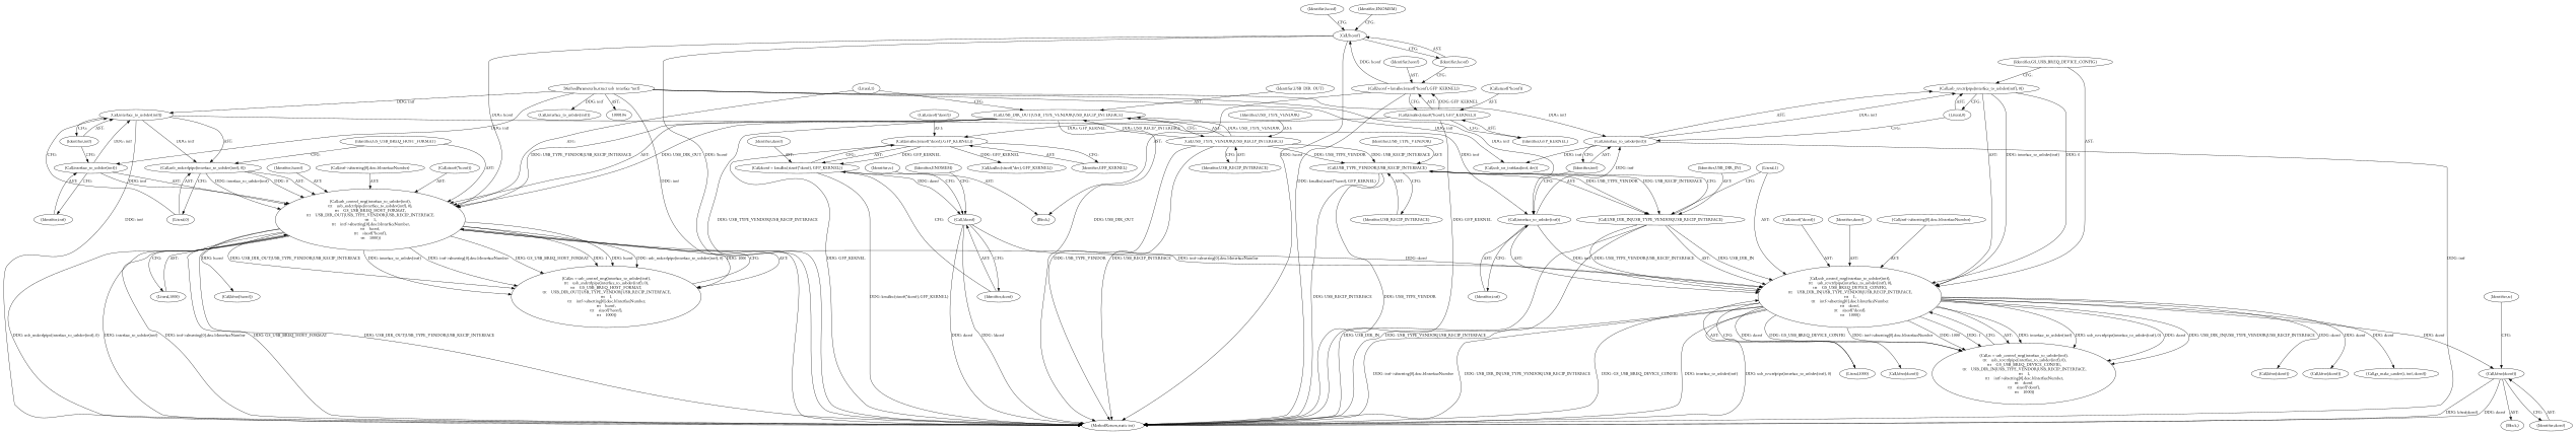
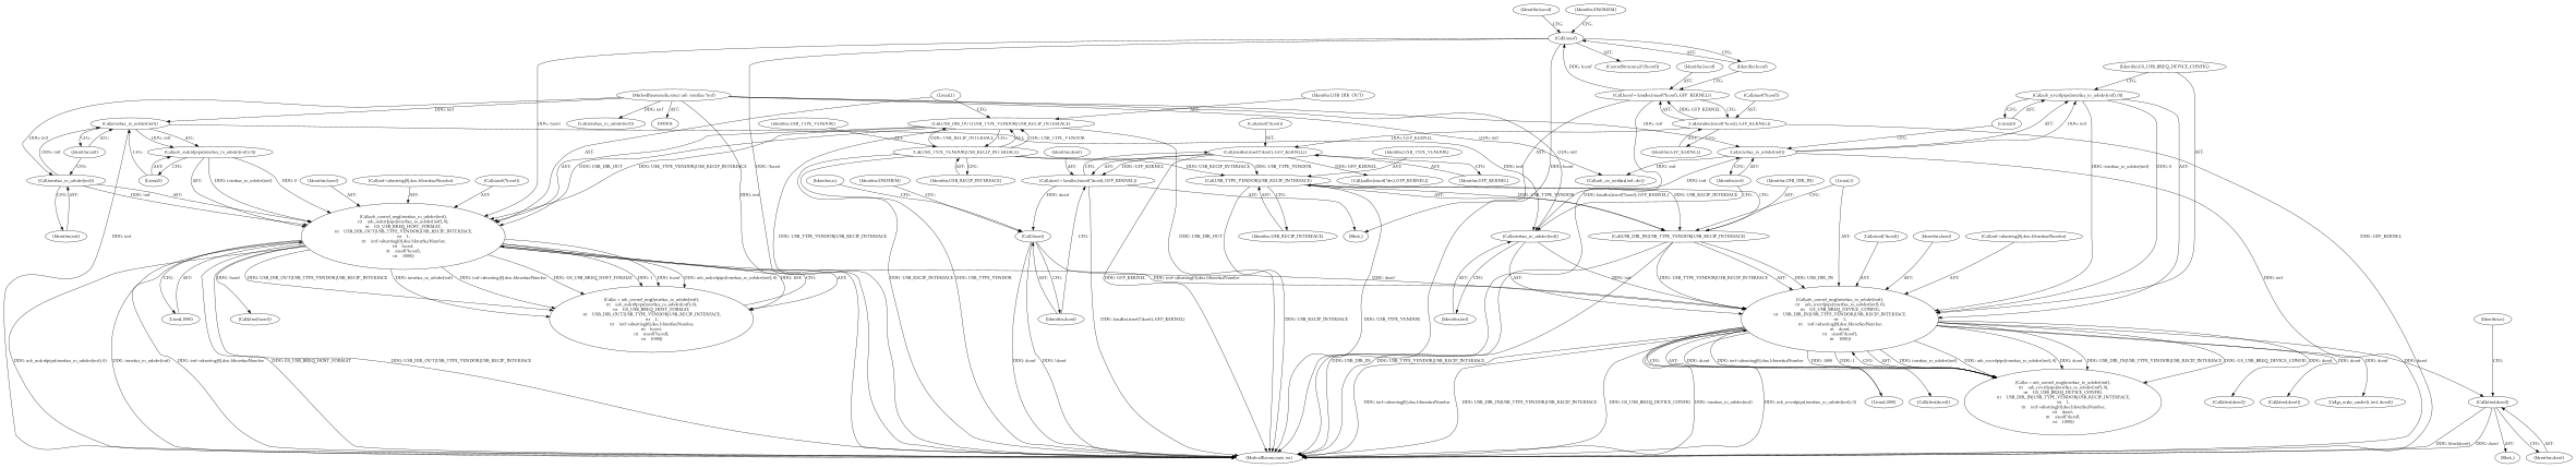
  digraph {
    fontname="EB Garamond"
    node [fontname="EB Garamond"]
    edge [fontname="EB Garamond"]
    n1 [label="(Call,kfree(dconf))"]
    n2 [label="(Block,)"]
    n3 [label="(Identifier,dconf)"]
    n4 [label="(MethodReturn,static int)"]
    n5 [label="(Call,usb_control_msg(interface_to_usbdev(intf),\n \t\t\t     usb_rcvctrlpipe(interface_to_usbdev(intf), 0),\n \t\t\t     GS_USB_BREQ_DEVICE_CONFIG,\n \t\t\t     USB_DIR_IN|USB_TYPE_VENDOR|USB_RECIP_INTERFACE,\n \t\t\t     1,\n \t\t\t     intf->altsetting[0].desc.bInterfaceNumber,\n\t\t\t     dconf,\n\t\t\t     sizeof(*dconf),\n \t\t\t     1000))"]
    n6 [label="(Literal,1000)"]
    n7 [label="(Call,kfree(dconf))"]
    n8 [label="(Call,rc = usb_control_msg(interface_to_usbdev(intf),\n \t\t\t     usb_rcvctrlpipe(interface_to_usbdev(intf), 0),\n \t\t\t     GS_USB_BREQ_DEVICE_CONFIG,\n \t\t\t     USB_DIR_IN|USB_TYPE_VENDOR|USB_RECIP_INTERFACE,\n \t\t\t     1,\n \t\t\t     intf->altsetting[0].desc.bInterfaceNumber,\n\t\t\t     dconf,\n\t\t\t     sizeof(*dconf),\n \t\t\t     1000))"]
    n9 [label="(Call,kfree(dconf))"]
    n10 [label="(Call,kfree(dconf))"]
    n11 [label="(Call,gs_make_candev(i, intf, dconf))"]
    n12 [label="(Call,usb_rcvctrlpipe(interface_to_usbdev(intf), 0))"]
    n13 [label="(Literal,0)"]
    n14 [label="(Call,interface_to_usbdev(intf))"]
    n15 [label="(Identifier,intf)"]
    n16 [label="(Call,usb_set_intfdata(intf, dev))"]
    n17 [label="(Call,interface_to_usbdev(intf))"]
    n18 [label="(Identifier,intf)"]
    n19 [label="(Call,interface_to_usbdev(intf))"]
    n20 [label="(Call,usb_sndctrlpipe(interface_to_usbdev(intf), 0))"]
    n21 [label="(Identifier,intf)"]
    n22 [label="(Call,usb_control_msg(interface_to_usbdev(intf),\n\t\t\t     usb_sndctrlpipe(interface_to_usbdev(intf), 0),\n\t\t\t     GS_USB_BREQ_HOST_FORMAT,\n \t\t\t     USB_DIR_OUT|USB_TYPE_VENDOR|USB_RECIP_INTERFACE,\n \t\t\t     1,\n \t\t\t     intf->altsetting[0].desc.bInterfaceNumber,\n\t\t\t     hconf,\n\t\t\t     sizeof(*hconf),\n \t\t\t     1000))"]
    n23 [label="(Literal,0)"]
    n24 [label="(Call,interface_to_usbdev(intf))"]
    n25 [label="(Identifier,intf)"]
    n26 [label="(Call,kfree(hconf))"]
    n27 [label="(Call,rc = usb_control_msg(interface_to_usbdev(intf),\n\t\t\t     usb_sndctrlpipe(interface_to_usbdev(intf), 0),\n\t\t\t     GS_USB_BREQ_HOST_FORMAT,\n \t\t\t     USB_DIR_OUT|USB_TYPE_VENDOR|USB_RECIP_INTERFACE,\n \t\t\t     1,\n \t\t\t     intf->altsetting[0].desc.bInterfaceNumber,\n\t\t\t     hconf,\n\t\t\t     sizeof(*hconf),\n \t\t\t     1000))"]
    n28 [label="(Literal,1000)"]
    n29 [label="(MethodParameterIn,struct usb_interface *intf)"]
    n30 [label="(Call,interface_to_usbdev(intf))"]
    1000104
    n32 [label="(Call,USB_DIR_IN|USB_TYPE_VENDOR|USB_RECIP_INTERFACE)"]
    n33 [label="(Call,USB_TYPE_VENDOR|USB_RECIP_INTERFACE)"]
    n34 [label="(Identifier,USB_RECIP_INTERFACE)"]
    n35 [label="(Call,USB_TYPE_VENDOR|USB_RECIP_INTERFACE)"]
    n36 [label="(Call,USB_DIR_OUT|USB_TYPE_VENDOR|USB_RECIP_INTERFACE)"]
    n37 [label="(Identifier,USB_RECIP_INTERFACE)"]
-   n38 [label="(Call,!hconf)"]
+   n38 [label="(Call,!sizeof)"]
+   n39 [label="(ControlStructure,if (!hconf))"]
    n40 [label="(Identifier,hconf)"]
    n41 [label="(Call,hconf = kmalloc(sizeof(*hconf), GFP_KERNEL))"]
    n42 [label="(Call,kmalloc(sizeof(*hconf), GFP_KERNEL))"]
    n43 [label="(Block,)"]
    n44 [label="(Call,kmalloc(sizeof(*dconf), GFP_KERNEL))"]
    n45 [label="(Identifier,GFP_KERNEL)"]
    n46 [label="(Call,dconf = kmalloc(sizeof(*dconf), GFP_KERNEL))"]
    n47 [label="(Call,kzalloc(sizeof(*dev), GFP_KERNEL))"]
    n48 [label="(Identifier,GFP_KERNEL)"]
    n49 [label="(Call,!dconf)"]
    n50 [label="(Identifier,dconf)"]
    n51 [label="(Call,sizeof(*dconf))"]
    n52 [label="(Literal,1)"]
    n53 [label="(Identifier,hconf)"]
-   n54 [label="(Identifier,GS_USB_BREQ_HOST_FORMAT)"]
    n55 [label="(Identifier,USB_DIR_IN)"]
    n56 [label="(Identifier,GS_USB_BREQ_DEVICE_CONFIG)"]
    n57 [label="(Identifier,rc)"]
    n58 [label="(Identifier,hconf)"]
    n59 [label="(Identifier,rc)"]
    n60 [label="(Identifier,dconf)"]
    n61 [label="(Identifier,USB_DIR_OUT)"]
    n62 [label="(Call,intf->altsetting[0].desc.bInterfaceNumber)"]
    n63 [label="(Call,sizeof(*dconf))"]
    n64 [label="(Identifier,ENOMEM)"]
    n65 [label="(Identifier,USB_TYPE_VENDOR)"]
    n66 [label="(Call,sizeof(*hconf))"]
    n67 [label="(Identifier,hconf)"]
    n68 [label="(Identifier,dconf)"]
    n69 [label="(Identifier,USB_TYPE_VENDOR)"]
    n70 [label="(Call,sizeof(*hconf))"]
    n71 [label="(Literal,1)"]
    n72 [label="(Identifier,ENOMEM)"]
    n73 [label="(Call,intf->altsetting[0].desc.bInterfaceNumber)"]
    n1 -> n2 [label="AST: "]
    n1 -> n3 [label="CFG: "]
    n1 -> n4 [label="DDG: kfree(dconf)"]
    n1 -> n4 [label="DDG: dconf"]
    n3 -> n1 [label="AST: "]
    n5 -> n1 [label="DDG: dconf"]
    n5 -> n4 [label="DDG: usb_rcvctrlpipe(interface_to_usbdev(intf), 0)"]
    n5 -> n4 [label="DDG: intf->altsetting[0].desc.bInterfaceNumber"]
    n5 -> n4 [label="DDG: USB_DIR_IN|USB_TYPE_VENDOR|USB_RECIP_INTERFACE"]
    n5 -> n4 [label="DDG: GS_USB_BREQ_DEVICE_CONFIG"]
    n5 -> n4 [label="DDG: interface_to_usbdev(intf)"]
    n5 -> n6 [label="CFG: "]
    n5 -> n7 [label="DDG: dconf"]
    n5 -> n8 [label="AST: "]
    n5 -> n8 [label="DDG: interface_to_usbdev(intf)"]
    n5 -> n8 [label="DDG: usb_rcvctrlpipe(interface_to_usbdev(intf), 0)"]
    n5 -> n8 [label="DDG: dconf"]
    n5 -> n8 [label="DDG: USB_DIR_IN|USB_TYPE_VENDOR|USB_RECIP_INTERFACE"]
    n5 -> n8 [label="DDG: GS_USB_BREQ_DEVICE_CONFIG"]
    n5 -> n8 [label="DDG: intf->altsetting[0].desc.bInterfaceNumber"]
    n5 -> n8 [label="DDG: 1000"]
    n5 -> n8 [label="DDG: 1"]
    n5 -> n9 [label="DDG: dconf"]
    n5 -> n10 [label="DDG: dconf"]
    n5 -> n11 [label="DDG: dconf"]
    n6 -> n5 [label="AST: "]
    n8 -> n5 [label="CFG: "]
    n12 -> n5 [label="AST: "]
    n12 -> n5 [label="DDG: interface_to_usbdev(intf)"]
    n12 -> n5 [label="DDG: 0"]
    n12 -> n13 [label="CFG: "]
    n13 -> n12 [label="AST: "]
    n13 -> n14 [label="CFG: "]
    n14 -> n4 [label="DDG: intf"]
    n14 -> n12 [label="AST: "]
    n14 -> n12 [label="DDG: intf"]
    n14 -> n15 [label="CFG: "]
    n14 -> n16 [label="DDG: intf"]
    n15 -> n14 [label="AST: "]
    n15 -> n17 [label="CFG: "]
    n17 -> n5 [label="AST: "]
    n17 -> n5 [label="DDG: intf"]
    n17 -> n14 [label="DDG: intf"]
    n17 -> n18 [label="CFG: "]
    n18 -> n17 [label="AST: "]
    n19 -> n4 [label="DDG: intf"]
    n19 -> n17 [label="DDG: intf"]
    n19 -> n20 [label="AST: "]
    n19 -> n20 [label="DDG: intf"]
    n19 -> n21 [label="CFG: "]
    n20 -> n22 [label="AST: "]
    n20 -> n22 [label="DDG: interface_to_usbdev(intf)"]
    n20 -> n22 [label="DDG: 0"]
    n20 -> n23 [label="CFG: "]
    n21 -> n19 [label="AST: "]
    n21 -> n24 [label="CFG: "]
    n22 -> n4 [label="DDG: usb_sndctrlpipe(interface_to_usbdev(intf), 0)"]
    n22 -> n4 [label="DDG: interface_to_usbdev(intf)"]
    n22 -> n4 [label="DDG: intf->altsetting[0].desc.bInterfaceNumber"]
    n22 -> n4 [label="DDG: GS_USB_BREQ_HOST_FORMAT"]
    n22 -> n4 [label="DDG: USB_DIR_OUT|USB_TYPE_VENDOR|USB_RECIP_INTERFACE"]
    n22 -> n5 [label="DDG: intf->altsetting[0].desc.bInterfaceNumber"]
    n22 -> n26 [label="DDG: hconf"]
    n22 -> n27 [label="AST: "]
    n22 -> n27 [label="DDG: USB_DIR_OUT|USB_TYPE_VENDOR|USB_RECIP_INTERFACE"]
    n22 -> n27 [label="DDG: interface_to_usbdev(intf)"]
    n22 -> n27 [label="DDG: intf->altsetting[0].desc.bInterfaceNumber"]
    n22 -> n27 [label="DDG: GS_USB_BREQ_HOST_FORMAT"]
    n22 -> n27 [label="DDG: 1"]
    n22 -> n27 [label="DDG: hconf"]
    n22 -> n27 [label="DDG: usb_sndctrlpipe(interface_to_usbdev(intf), 0)"]
    n22 -> n27 [label="DDG: 1000"]
    n22 -> n28 [label="CFG: "]
    n23 -> n19 [label="CFG: "]
    n23 -> n20 [label="AST: "]
    n24 -> n19 [label="DDG: intf"]
    n24 -> n22 [label="AST: "]
    n24 -> n22 [label="DDG: intf"]
    n24 -> n25 [label="CFG: "]
    n25 -> n24 [label="AST: "]
    n27 -> n22 [label="CFG: "]
    n28 -> n22 [label="AST: "]
    n29 -> n4 [label="DDG: intf"]
    n29 -> n14 [label="DDG: intf"]
    n29 -> n16 [label="DDG: intf"]
    n29 -> n17 [label="DDG: intf"]
    n29 -> n19 [label="DDG: intf"]
    n29 -> n24 [label="DDG: intf"]
    n29 -> n30 [label="DDG: intf"]
    n29 -> 1000104 [label="AST: "]
    n32 -> n4 [label="DDG: USB_DIR_IN"]
    n32 -> n4 [label="DDG: USB_TYPE_VENDOR|USB_RECIP_INTERFACE"]
    n32 -> n5 [label="AST: "]
    n32 -> n5 [label="DDG: USB_DIR_IN"]
    n32 -> n5 [label="DDG: USB_TYPE_VENDOR|USB_RECIP_INTERFACE"]
    n32 -> n33 [label="CFG: "]
    n33 -> n4 [label="DDG: USB_RECIP_INTERFACE"]
    n33 -> n4 [label="DDG: USB_TYPE_VENDOR"]
    n33 -> n32 [label="AST: "]
    n33 -> n32 [label="DDG: USB_TYPE_VENDOR"]
    n33 -> n32 [label="DDG: USB_RECIP_INTERFACE"]
    n33 -> n34 [label="CFG: "]
    n34 -> n33 [label="AST: "]
    n35 -> n4 [label="DDG: USB_TYPE_VENDOR"]
    n35 -> n4 [label="DDG: USB_RECIP_INTERFACE"]
    n35 -> n33 [label="DDG: USB_TYPE_VENDOR"]
    n35 -> n33 [label="DDG: USB_RECIP_INTERFACE"]
    n35 -> n36 [label="AST: "]
    n35 -> n36 [label="DDG: USB_TYPE_VENDOR"]
    n35 -> n36 [label="DDG: USB_RECIP_INTERFACE"]
    n35 -> n37 [label="CFG: "]
    n36 -> n4 [label="DDG: USB_TYPE_VENDOR|USB_RECIP_INTERFACE"]
    n36 -> n4 [label="DDG: USB_DIR_OUT"]
    n36 -> n22 [label="AST: "]
    n36 -> n22 [label="DDG: USB_DIR_OUT"]
    n36 -> n22 [label="DDG: USB_TYPE_VENDOR|USB_RECIP_INTERFACE"]
    n36 -> n35 [label="CFG: "]
    n37 -> n35 [label="AST: "]
    n38 -> n4 [label="DDG: !hconf"]
    n38 -> n4 [label="DDG: hconf"]
    n38 -> n22 [label="DDG: hconf"]
+   n38 -> n39 [label="AST: "]
    n38 -> n40 [label="CFG: "]
    n40 -> n38 [label="AST: "]
    n40 -> n41 [label="CFG: "]
    n41 -> n4 [label="DDG: kmalloc(sizeof(*hconf), GFP_KERNEL)"]
    n41 -> n38 [label="DDG: hconf"]
    n41 -> n42 [label="CFG: "]
    n41 -> n43 [label="AST: "]
    n42 -> n4 [label="DDG: GFP_KERNEL"]
    n42 -> n41 [label="AST: "]
    n42 -> n41 [label="DDG: GFP_KERNEL"]
    n42 -> n44 [label="DDG: GFP_KERNEL"]
    n42 -> n45 [label="CFG: "]
    n44 -> n4 [label="DDG: GFP_KERNEL"]
    n44 -> n46 [label="AST: "]
    n44 -> n46 [label="DDG: GFP_KERNEL"]
    n44 -> n47 [label="DDG: GFP_KERNEL"]
    n44 -> n48 [label="CFG: "]
    n45 -> n42 [label="AST: "]
    n46 -> n4 [label="DDG: kmalloc(sizeof(*dconf), GFP_KERNEL)"]
    n46 -> n43 [label="AST: "]
    n46 -> n44 [label="CFG: "]
    n46 -> n49 [label="DDG: dconf"]
    n48 -> n44 [label="AST: "]
    n49 -> n4 [label="DDG: !dconf"]
    n49 -> n4 [label="DDG: dconf"]
    n49 -> n5 [label="DDG: dconf"]
    n49 -> n50 [label="CFG: "]
    n50 -> n46 [label="CFG: "]
    n50 -> n49 [label="AST: "]
    n51 -> n5 [label="AST: "]
    n52 -> n22 [label="AST: "]
    n52 -> n36 [label="CFG: "]
    n53 -> n38 [label="CFG: "]
-   n54 -> n20 [label="CFG: "]
-   n54 -> n22 [label="AST: "]
    n55 -> n32 [label="AST: "]
    n56 -> n5 [label="AST: "]
    n56 -> n12 [label="CFG: "]
    n57 -> n1 [label="CFG: "]
    n58 -> n22 [label="AST: "]
    n59 -> n49 [label="CFG: "]
    n60 -> n5 [label="AST: "]
    n61 -> n36 [label="AST: "]
    n62 -> n22 [label="AST: "]
    n63 -> n44 [label="AST: "]
    n64 -> n49 [label="CFG: "]
    n65 -> n33 [label="AST: "]
    n66 -> n42 [label="AST: "]
    n67 -> n41 [label="AST: "]
    n68 -> n46 [label="AST: "]
    n69 -> n35 [label="AST: "]
    n70 -> n22 [label="AST: "]
    n71 -> n5 [label="AST: "]
    n71 -> n32 [label="CFG: "]
    n72 -> n38 [label="CFG: "]
    n73 -> n5 [label="AST: "]
  }
